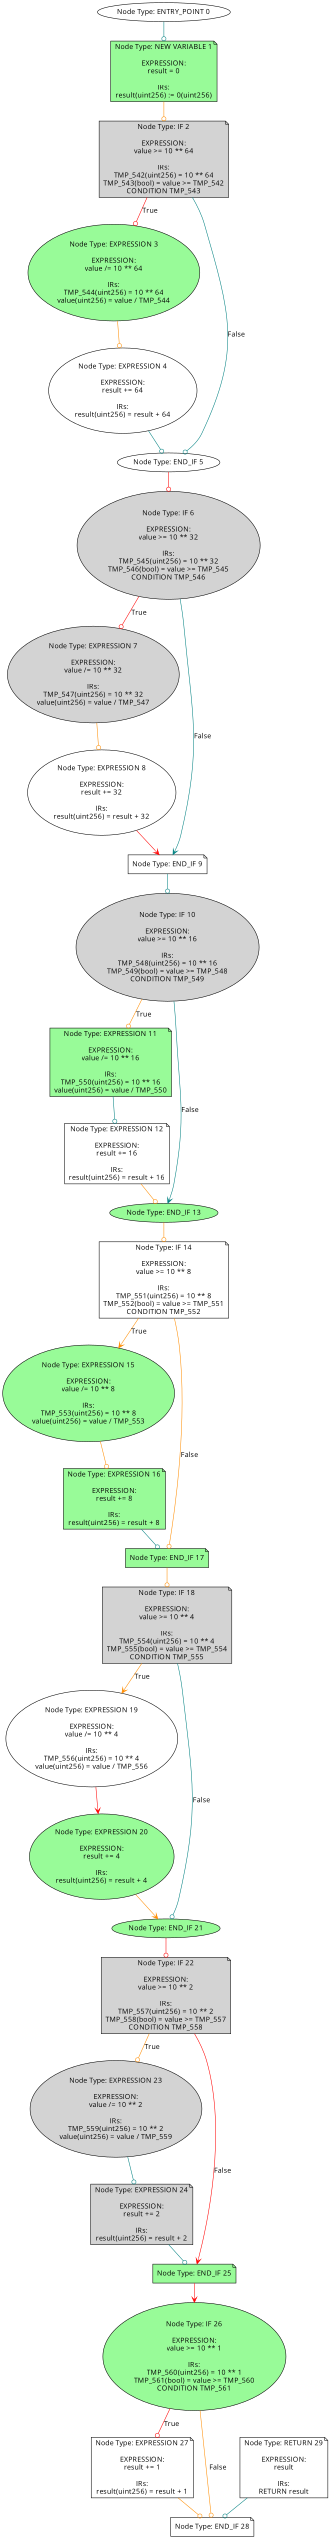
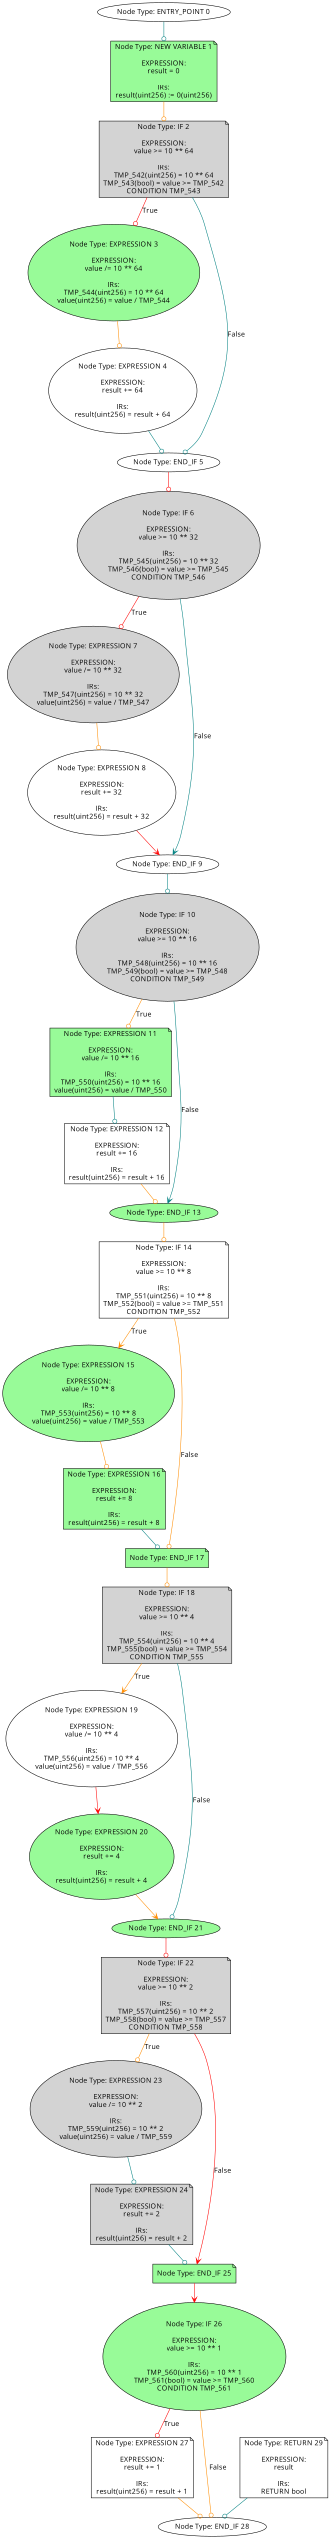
  digraph {
    fontname="Open Sans"
    node [fillcolor=white fontname="Open Sans" shape=ellipse style=filled]
    edge [arrowhead=odot color=darkorange fontname="Open Sans"]
    n1 [label="Node Type: ENTRY_POINT 0\n"]
    n2 [fillcolor=palegreen label="Node Type: NEW VARIABLE 1\n\nEXPRESSION:\nresult = 0\n\nIRs:\nresult(uint256) := 0(uint256)" shape=note]
    n3 [fillcolor=lightgrey label="Node Type: IF 2\n\nEXPRESSION:\nvalue >= 10 ** 64\n\nIRs:\nTMP_542(uint256) = 10 ** 64\nTMP_543(bool) = value >= TMP_542\nCONDITION TMP_543" shape=note]
    n4 [fillcolor=palegreen label="Node Type: EXPRESSION 3\n\nEXPRESSION:\nvalue /= 10 ** 64\n\nIRs:\nTMP_544(uint256) = 10 ** 64\nvalue(uint256) = value / TMP_544"]
    n5 [label="Node Type: END_IF 5\n"]
    n6 [label="Node Type: EXPRESSION 4\n\nEXPRESSION:\nresult += 64\n\nIRs:\nresult(uint256) = result + 64"]
    n7 [fillcolor=lightgrey label="Node Type: IF 6\n\nEXPRESSION:\nvalue >= 10 ** 32\n\nIRs:\nTMP_545(uint256) = 10 ** 32\nTMP_546(bool) = value >= TMP_545\nCONDITION TMP_546"]
    n8 [fillcolor=lightgrey label="Node Type: EXPRESSION 7\n\nEXPRESSION:\nvalue /= 10 ** 32\n\nIRs:\nTMP_547(uint256) = 10 ** 32\nvalue(uint256) = value / TMP_547"]
-   n9 [label="Node Type: END_IF 9\n" shape=note]
+   n9 [label="Node Type: END_IF 9\n"]
    n10 [label="Node Type: EXPRESSION 8\n\nEXPRESSION:\nresult += 32\n\nIRs:\nresult(uint256) = result + 32"]
    n11 [fillcolor=lightgrey label="Node Type: IF 10\n\nEXPRESSION:\nvalue >= 10 ** 16\n\nIRs:\nTMP_548(uint256) = 10 ** 16\nTMP_549(bool) = value >= TMP_548\nCONDITION TMP_549"]
    n12 [fillcolor=palegreen label="Node Type: EXPRESSION 11\n\nEXPRESSION:\nvalue /= 10 ** 16\n\nIRs:\nTMP_550(uint256) = 10 ** 16\nvalue(uint256) = value / TMP_550" shape=note]
    n13 [fillcolor=palegreen label="Node Type: END_IF 13\n"]
    n14 [label="Node Type: EXPRESSION 12\n\nEXPRESSION:\nresult += 16\n\nIRs:\nresult(uint256) = result + 16" shape=note]
    n15 [label="Node Type: IF 14\n\nEXPRESSION:\nvalue >= 10 ** 8\n\nIRs:\nTMP_551(uint256) = 10 ** 8\nTMP_552(bool) = value >= TMP_551\nCONDITION TMP_552" shape=note]
    n16 [fillcolor=palegreen label="Node Type: EXPRESSION 15\n\nEXPRESSION:\nvalue /= 10 ** 8\n\nIRs:\nTMP_553(uint256) = 10 ** 8\nvalue(uint256) = value / TMP_553"]
    n17 [fillcolor=palegreen label="Node Type: END_IF 17\n" shape=note]
    n18 [fillcolor=palegreen label="Node Type: EXPRESSION 16\n\nEXPRESSION:\nresult += 8\n\nIRs:\nresult(uint256) = result + 8" shape=note]
    n19 [fillcolor=lightgrey label="Node Type: IF 18\n\nEXPRESSION:\nvalue >= 10 ** 4\n\nIRs:\nTMP_554(uint256) = 10 ** 4\nTMP_555(bool) = value >= TMP_554\nCONDITION TMP_555" shape=note]
    n20 [label="Node Type: EXPRESSION 19\n\nEXPRESSION:\nvalue /= 10 ** 4\n\nIRs:\nTMP_556(uint256) = 10 ** 4\nvalue(uint256) = value / TMP_556"]
    n21 [fillcolor=palegreen label="Node Type: END_IF 21\n"]
    n22 [fillcolor=palegreen label="Node Type: EXPRESSION 20\n\nEXPRESSION:\nresult += 4\n\nIRs:\nresult(uint256) = result + 4"]
    n23 [fillcolor=lightgrey label="Node Type: IF 22\n\nEXPRESSION:\nvalue >= 10 ** 2\n\nIRs:\nTMP_557(uint256) = 10 ** 2\nTMP_558(bool) = value >= TMP_557\nCONDITION TMP_558" shape=note]
    n24 [fillcolor=lightgrey label="Node Type: EXPRESSION 23\n\nEXPRESSION:\nvalue /= 10 ** 2\n\nIRs:\nTMP_559(uint256) = 10 ** 2\nvalue(uint256) = value / TMP_559"]
    n25 [fillcolor=palegreen label="Node Type: END_IF 25\n" shape=note]
    n26 [fillcolor=lightgrey label="Node Type: EXPRESSION 24\n\nEXPRESSION:\nresult += 2\n\nIRs:\nresult(uint256) = result + 2" shape=note]
    n27 [fillcolor=palegreen label="Node Type: IF 26\n\nEXPRESSION:\nvalue >= 10 ** 1\n\nIRs:\nTMP_560(uint256) = 10 ** 1\nTMP_561(bool) = value >= TMP_560\nCONDITION TMP_561"]
    n28 [label="Node Type: EXPRESSION 27\n\nEXPRESSION:\nresult += 1\n\nIRs:\nresult(uint256) = result + 1" shape=note]
-   n29 [label="Node Type: END_IF 28\n" shape=note]
-   n30 [label="Node Type: RETURN 29\n\nEXPRESSION:\nresult\n\nIRs:\nRETURN result" shape=note]
+   n29 [label="Node Type: END_IF 28\n"]
+   n30 [label="Node Type: RETURN 29\n\nEXPRESSION:\nresult\n\nIRs:\nRETURN bool" shape=note]
    n1 -> n2 [color=teal]
    n2 -> n3
    n3 -> n4 [color=red label=True]
    n3 -> n5 [color=teal label=False]
    n4 -> n6
    n5 -> n7 [color=red]
    n6 -> n5 [color=teal]
    n7 -> n8 [color=red label=True]
    n7 -> n9 [arrowhead=vee color=teal label=False]
    n8 -> n10
    n9 -> n11 [color=teal]
    n10 -> n9 [arrowhead=vee color=red]
    n11 -> n12 [label=True]
    n11 -> n13 [arrowhead=vee color=teal label=False]
    n12 -> n14 [color=teal]
    n13 -> n15
    n14 -> n13
    n15 -> n16 [arrowhead=vee label=True]
    n15 -> n17 [label=False]
    n16 -> n18
    n17 -> n19
    n18 -> n17 [color=teal]
    n19 -> n20 [arrowhead=vee label=True]
    n19 -> n21 [color=teal label=False]
    n20 -> n22 [arrowhead=vee color=red]
    n21 -> n23 [color=red]
    n22 -> n21 [arrowhead=vee]
    n23 -> n24 [label=True]
    n23 -> n25 [arrowhead=vee color=red label=False]
    n24 -> n26 [color=teal]
    n25 -> n27 [arrowhead=vee color=red]
    n26 -> n25 [color=teal]
    n27 -> n28 [color=red label=True]
    n27 -> n29 [label=False]
    n28 -> n29
    n30 -> n29 [color=teal]
  }
